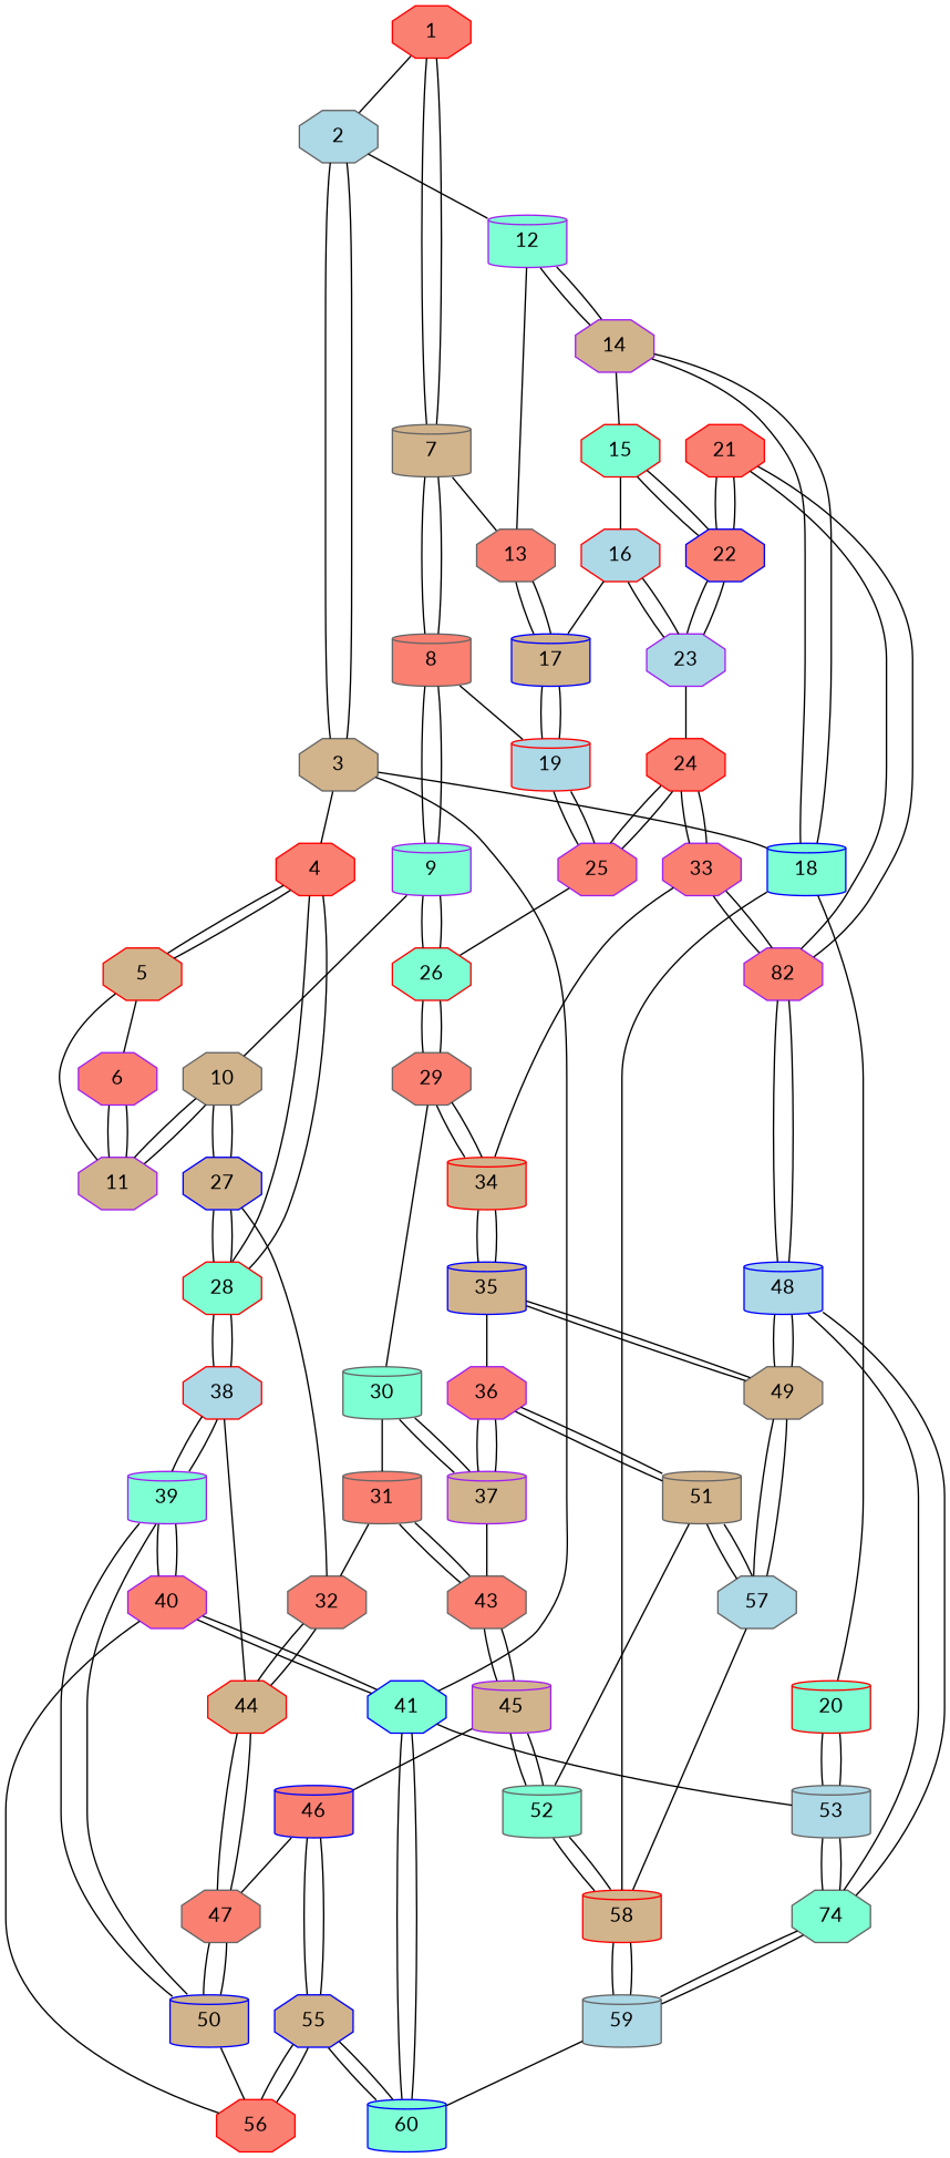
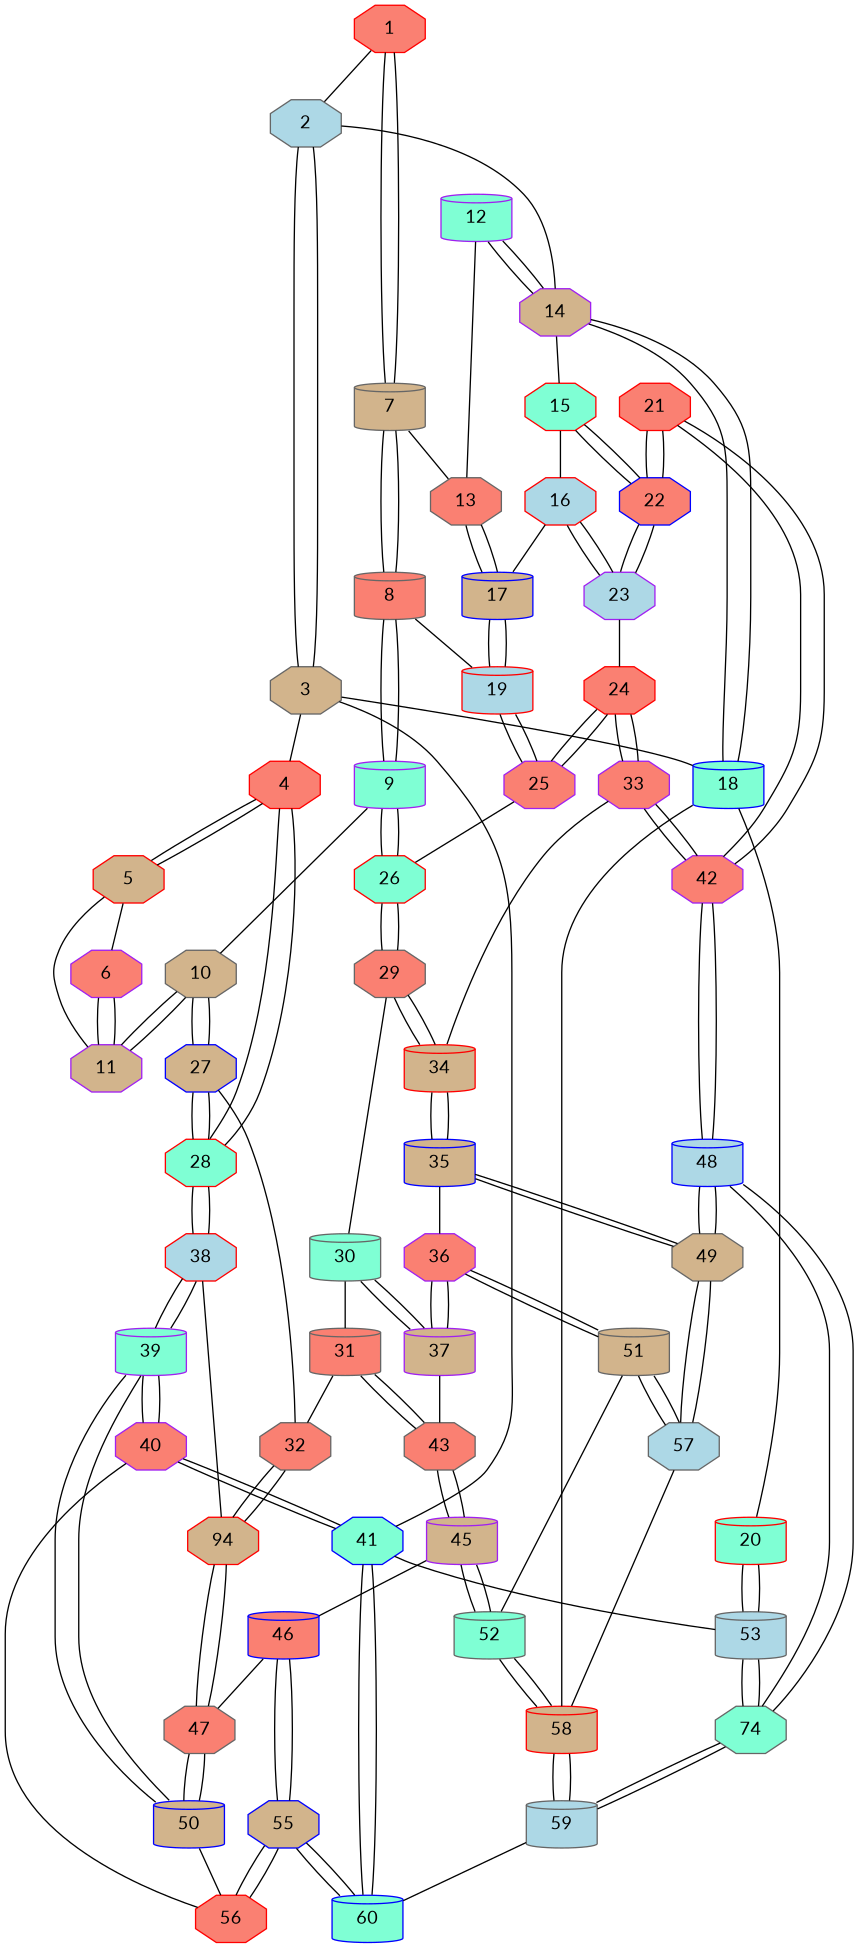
  graph {
    fontname=Lato
    node [color=gray40 fillcolor=salmon fontname=Lato shape=octagon style=filled]
    edge [fontname=Lato]
    1 [color=red]
    2 [fillcolor=lightblue]
    7 [fillcolor=tan shape=cylinder]
    3 [fillcolor=tan]
    12 [color=purple fillcolor=aquamarine shape=cylinder]
    8 [shape=cylinder]
    13
    4 [color=red]
    18 [color=blue fillcolor=aquamarine shape=cylinder]
    41 [color=blue fillcolor=aquamarine]
    14 [color=purple fillcolor=tan]
    5 [color=red fillcolor=tan]
    28 [color=red fillcolor=aquamarine]
    20 [color=red fillcolor=aquamarine shape=cylinder]
    58 [color=red fillcolor=tan shape=cylinder]
    53 [fillcolor=lightblue shape=cylinder]
    60 [color=blue fillcolor=aquamarine shape=cylinder]
    6 [color=purple]
    11 [color=purple fillcolor=tan]
    38 [color=red fillcolor=lightblue]
    9 [color=purple fillcolor=aquamarine shape=cylinder]
    19 [color=red fillcolor=lightblue shape=cylinder]
    17 [color=blue fillcolor=tan shape=cylinder]
    10 [fillcolor=tan]
    26 [color=red fillcolor=aquamarine]
    25 [color=purple]
    27 [color=blue fillcolor=tan]
    29
    32
    15 [color=red fillcolor=aquamarine]
    16 [color=red fillcolor=lightblue]
    22 [color=blue]
    23 [color=purple fillcolor=lightblue]
    24 [color=red]
    n35 [fillcolor=aquamarine label=74]
    21 [color=red]
-   42 [color=purple label=82]
+   42 [color=purple]
    48 [color=blue fillcolor=lightblue shape=cylinder]
    33 [color=purple]
    34 [color=red fillcolor=tan shape=cylinder]
    30 [fillcolor=aquamarine shape=cylinder]
-   44 [color=red fillcolor=tan]
+   44 [color=red fillcolor=tan label=94]
    39 [color=purple fillcolor=aquamarine shape=cylinder]
    31 [shape=cylinder]
    37 [color=purple fillcolor=tan shape=cylinder]
    35 [color=blue fillcolor=tan shape=cylinder]
    43
    45 [color=purple fillcolor=tan shape=cylinder]
    47
    36 [color=purple]
    49 [fillcolor=tan]
    51 [fillcolor=tan shape=cylinder]
    57 [fillcolor=lightblue]
    52 [fillcolor=aquamarine shape=cylinder]
    40 [color=purple]
    50 [color=blue fillcolor=tan shape=cylinder]
    56 [color=red]
    46 [color=blue shape=cylinder]
    55 [color=blue fillcolor=tan]
    59 [fillcolor=lightblue shape=cylinder]
    1 -- 2
    1 -- 7
    1 -- 7
    2 -- 3
    2 -- 3
-   2 -- 12
+   2 -- 14
    7 -- 8
    7 -- 8
    7 -- 13
    3 -- 4
    3 -- 18
    3 -- 41
    12 -- 13
    12 -- 14
    12 -- 14
    8 -- 9
    8 -- 9
    8 -- 19
    13 -- 17
    13 -- 17
    4 -- 5
    4 -- 5
    4 -- 28
    4 -- 28
    18 -- 20
    18 -- 58
    41 -- 53
    41 -- 60
    41 -- 60
    14 -- 18
    14 -- 18
    14 -- 15
    5 -- 6
    5 -- 11
    28 -- 38
    28 -- 38
    20 -- 53
    20 -- 53
    58 -- 59
    58 -- 59
    53 -- n35
    53 -- n35
    6 -- 11
    6 -- 11
    38 -- 44
    38 -- 39
    38 -- 39
    9 -- 10
    9 -- 26
    9 -- 26
    19 -- 25
    19 -- 25
    17 -- 19
    17 -- 19
    10 -- 11
    10 -- 11
    10 -- 27
    10 -- 27
    26 -- 29
    26 -- 29
    25 -- 26
    27 -- 28
    27 -- 28
    27 -- 32
    29 -- 34
    29 -- 34
    29 -- 30
    32 -- 44
    32 -- 44
    15 -- 16
    15 -- 22
    15 -- 22
    16 -- 17
    16 -- 23
    16 -- 23
    22 -- 23
    22 -- 23
    23 -- 24
    24 -- 25
    24 -- 25
    24 -- 33
    24 -- 33
    n35 -- 59
    n35 -- 59
    21 -- 22
    21 -- 22
    21 -- 42
    21 -- 42
    42 -- 48
    42 -- 48
    48 -- n35
    48 -- n35
    48 -- 49
    48 -- 49
    33 -- 42
    33 -- 42
    33 -- 34
    34 -- 35
    34 -- 35
    30 -- 31
    30 -- 37
    30 -- 37
    44 -- 47
    44 -- 47
    39 -- 40
    39 -- 40
    39 -- 50
    39 -- 50
    31 -- 32
    31 -- 43
    31 -- 43
    37 -- 43
    35 -- 36
    35 -- 49
    35 -- 49
    43 -- 45
    43 -- 45
    45 -- 52
    45 -- 52
    45 -- 46
    47 -- 50
    47 -- 50
    36 -- 37
    36 -- 37
    36 -- 51
    36 -- 51
    49 -- 57
    49 -- 57
    51 -- 57
    51 -- 57
    51 -- 52
    57 -- 58
    52 -- 58
    52 -- 58
    40 -- 41
    40 -- 41
    40 -- 56
    50 -- 56
    46 -- 47
    46 -- 55
    46 -- 55
    55 -- 60
    55 -- 60
    55 -- 56
    55 -- 56
    59 -- 60
  }
